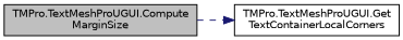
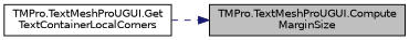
  digraph {
    rankdir=LR
    node [color=black fontname=Helvetica fontsize=10 shape=record style=filled]
    n1 [fillcolor=grey75 fontcolor=black height=0.2 label="TMPro.TextMeshProUGUI.Compute\lMarginSize" width=0.4]
    n2 [fillcolor=white height=0.2 label="TMPro.TextMeshProUGUI.Get\lTextContainerLocalCorners" width=0.4]
-   n1 -> n2 [color=midnightblue fontname=Helvetica fontsize=10 labelfontname=Helvetica labelfontsize=10 style=dashed]
+   n2 -> n1 [color=midnightblue fontname=Helvetica fontsize=10 labelfontname=Helvetica labelfontsize=10 style=dashed]
  }
